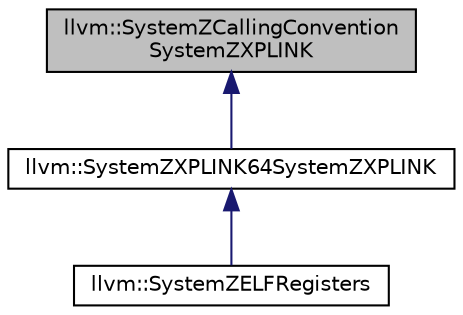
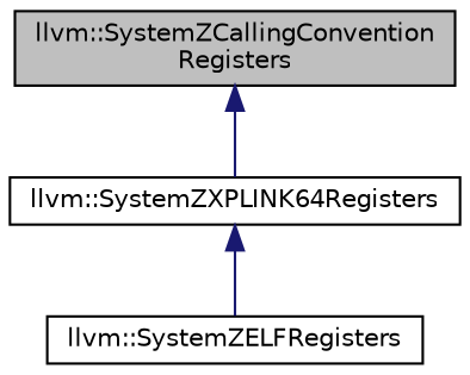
  digraph {
    node [color=black fontname=Helvetica fontsize=10 shape=record]
    edge [color=midnightblue dir=back fontname=Helvetica fontsize=10 labelfontname=Helvetica labelfontsize=10 style=solid]
-   n1 [fillcolor=grey75 fontcolor=black height=0.2 label="llvm::SystemZCallingConvention\lSystemZXPLINK" style=filled width=0.4]
-   n2 [height=0.2 label="llvm::SystemZXPLINK64SystemZXPLINK" width=0.4]
+   n1 [fillcolor=grey75 fontcolor=black height=0.2 label="llvm::SystemZCallingConvention\lRegisters" style=filled width=0.4]
+   n2 [height=0.2 label="llvm::SystemZXPLINK64Registers" width=0.4]
    n3 [height=0.2 label="llvm::SystemZELFRegisters" width=0.4]
    n1 -> n2
    n2 -> n3
  }
